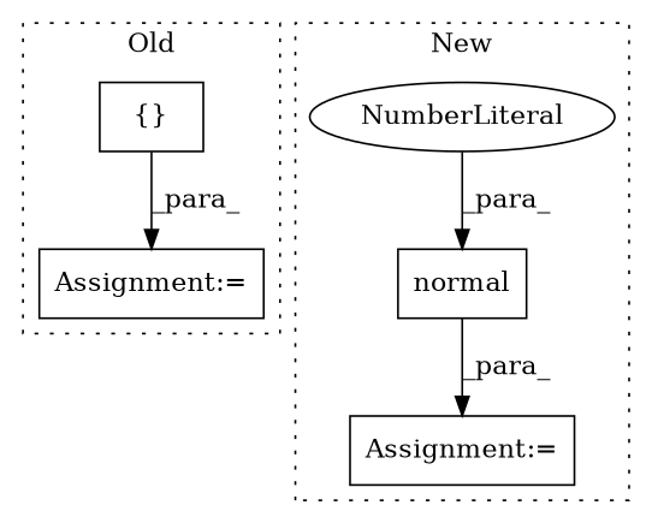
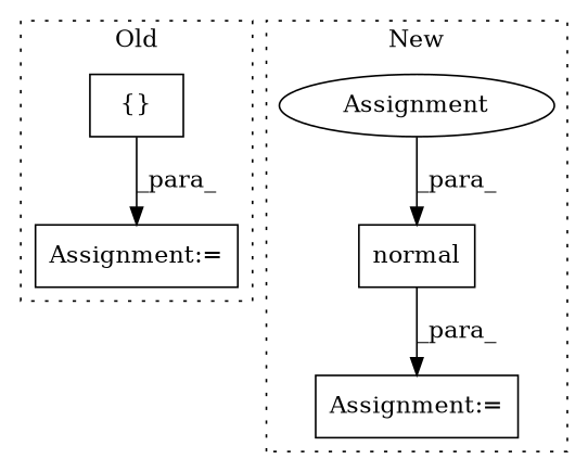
  digraph {
    node [a=7 l=1 shape=box]
    n1 [a=4 l="1,1" label="{}" s="6487,6499"]
    n2 [label="Assignment:=" s=6460]
    n3 [a=32 l="7,2" label=normal s="4434,4465"]
-   n4 [a=34 label=NumberLiteral s=4441 shape=ellipse]
+   n4 [a=34 label=Assignment s=4441 shape=ellipse]
    n5 [label="Assignment:=" s=4420]
    subgraph cluster_1 {
      label=Old
      style=dotted
      n1
      n2
    }
    subgraph cluster_2 {
      label=New
      style=dotted
      n3
      n4
      n5
    }
    n1 -> n2 [label=_para_]
    n3 -> n5 [label=_para_]
    n4 -> n3 [label=_para_]
  }
